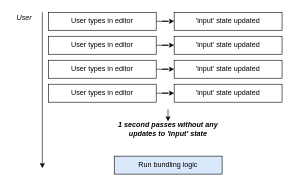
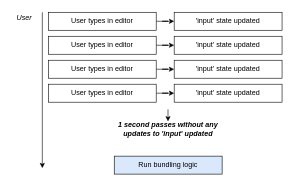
  <mxCell id="0" />
  <mxCell id="1" parent="0" />
  <mxCell id="2" style="edgeStyle=orthogonalEdgeStyle;rounded=0;orthogonalLoop=1;jettySize=auto;html=1;exitX=1;exitY=0.5;exitDx=0;exitDy=0;" edge="1" parent="1" source="3" target="4"><mxGeometry relative="1" as="geometry" /></mxCell>
  <mxCell id="3" value="User types in editor" style="rounded=0;whiteSpace=wrap;html=1;" vertex="1" parent="1"><mxGeometry x="80" y="20" width="180" height="30" as="geometry" /></mxCell>
  <mxCell id="4" value="'input' state updated" style="rounded=0;whiteSpace=wrap;html=1;" vertex="1" parent="1"><mxGeometry x="290" y="20" width="180" height="30" as="geometry" /></mxCell>
  <mxCell id="5" style="edgeStyle=orthogonalEdgeStyle;rounded=0;orthogonalLoop=1;jettySize=auto;html=1;exitX=1;exitY=0.5;exitDx=0;exitDy=0;" edge="1" parent="1" source="6" target="7"><mxGeometry relative="1" as="geometry" /></mxCell>
  <mxCell id="6" value="User types in editor" style="rounded=0;whiteSpace=wrap;html=1;" vertex="1" parent="1"><mxGeometry x="80" y="60" width="180" height="30" as="geometry" /></mxCell>
  <mxCell id="7" value="'input' state updated" style="rounded=0;whiteSpace=wrap;html=1;" vertex="1" parent="1"><mxGeometry x="290" y="60" width="180" height="30" as="geometry" /></mxCell>
  <mxCell id="8" style="edgeStyle=orthogonalEdgeStyle;rounded=0;orthogonalLoop=1;jettySize=auto;html=1;exitX=1;exitY=0.5;exitDx=0;exitDy=0;" edge="1" parent="1" source="9" target="10"><mxGeometry relative="1" as="geometry" /></mxCell>
  <mxCell id="9" value="User types in editor" style="rounded=0;whiteSpace=wrap;html=1;" vertex="1" parent="1"><mxGeometry x="80" y="100" width="180" height="30" as="geometry" /></mxCell>
  <mxCell id="10" value="'input' state updated" style="rounded=0;whiteSpace=wrap;html=1;" vertex="1" parent="1"><mxGeometry x="290" y="100" width="180" height="30" as="geometry" /></mxCell>
  <mxCell id="11" style="edgeStyle=orthogonalEdgeStyle;rounded=0;orthogonalLoop=1;jettySize=auto;html=1;exitX=1;exitY=0.5;exitDx=0;exitDy=0;" edge="1" parent="1" source="12" target="13"><mxGeometry relative="1" as="geometry" /></mxCell>
  <mxCell id="12" value="User types in editor" style="rounded=0;whiteSpace=wrap;html=1;" vertex="1" parent="1"><mxGeometry x="80" y="140" width="180" height="30" as="geometry" /></mxCell>
  <mxCell id="13" value="'input' state updated" style="rounded=0;whiteSpace=wrap;html=1;" vertex="1" parent="1"><mxGeometry x="290" y="140" width="180" height="30" as="geometry" /></mxCell>
  <mxCell id="14" value="" style="endArrow=classic;html=1;" edge="1" parent="1"><mxGeometry width="50" height="50" relative="1" as="geometry"><mxPoint x="70" y="20" as="sourcePoint" /><mxPoint x="70" y="280" as="targetPoint" /></mxGeometry></mxCell>
  <mxCell id="15" value="User" style="text;html=1;strokeColor=none;fillColor=none;align=center;verticalAlign=middle;whiteSpace=wrap;rounded=0;fontStyle=2" vertex="1" parent="1"><mxGeometry x="20" y="20" width="40" height="20" as="geometry" /></mxCell>
- <mxCell id="16" value="&lt;b&gt;1 second passes without any updates to 'input' state&lt;/b&gt;" style="text;html=1;strokeColor=none;fillColor=none;align=center;verticalAlign=middle;whiteSpace=wrap;rounded=0;fontStyle=2" vertex="1" parent="1"><mxGeometry x="190" y="190" width="180" height="50" as="geometry" /></mxCell>
+ <mxCell id="16" value="&lt;b&gt;1 second passes without any updates to 'input' updated&lt;/b&gt;" style="text;html=1;strokeColor=none;fillColor=none;align=center;verticalAlign=middle;whiteSpace=wrap;rounded=0;fontStyle=2" vertex="1" parent="1"><mxGeometry x="190" y="190" width="180" height="50" as="geometry" /></mxCell>
  <mxCell id="17" value="Run bundling logic" style="rounded=0;whiteSpace=wrap;html=1;fillColor=#dae8fc;" vertex="1" parent="1"><mxGeometry x="190" y="260" width="180" height="30" as="geometry" /></mxCell>
  <mxCell id="18" style="edgeStyle=orthogonalEdgeStyle;rounded=0;orthogonalLoop=1;jettySize=auto;html=1;exitX=0.5;exitY=1;exitDx=0;exitDy=0;entryX=0.5;entryY=0;entryDx=0;entryDy=0;" edge="1" parent="1"><mxGeometry relative="1" as="geometry"><mxPoint x="279.71" y="182" as="sourcePoint" /><mxPoint x="279.71" y="202" as="targetPoint" /></mxGeometry></mxCell>
